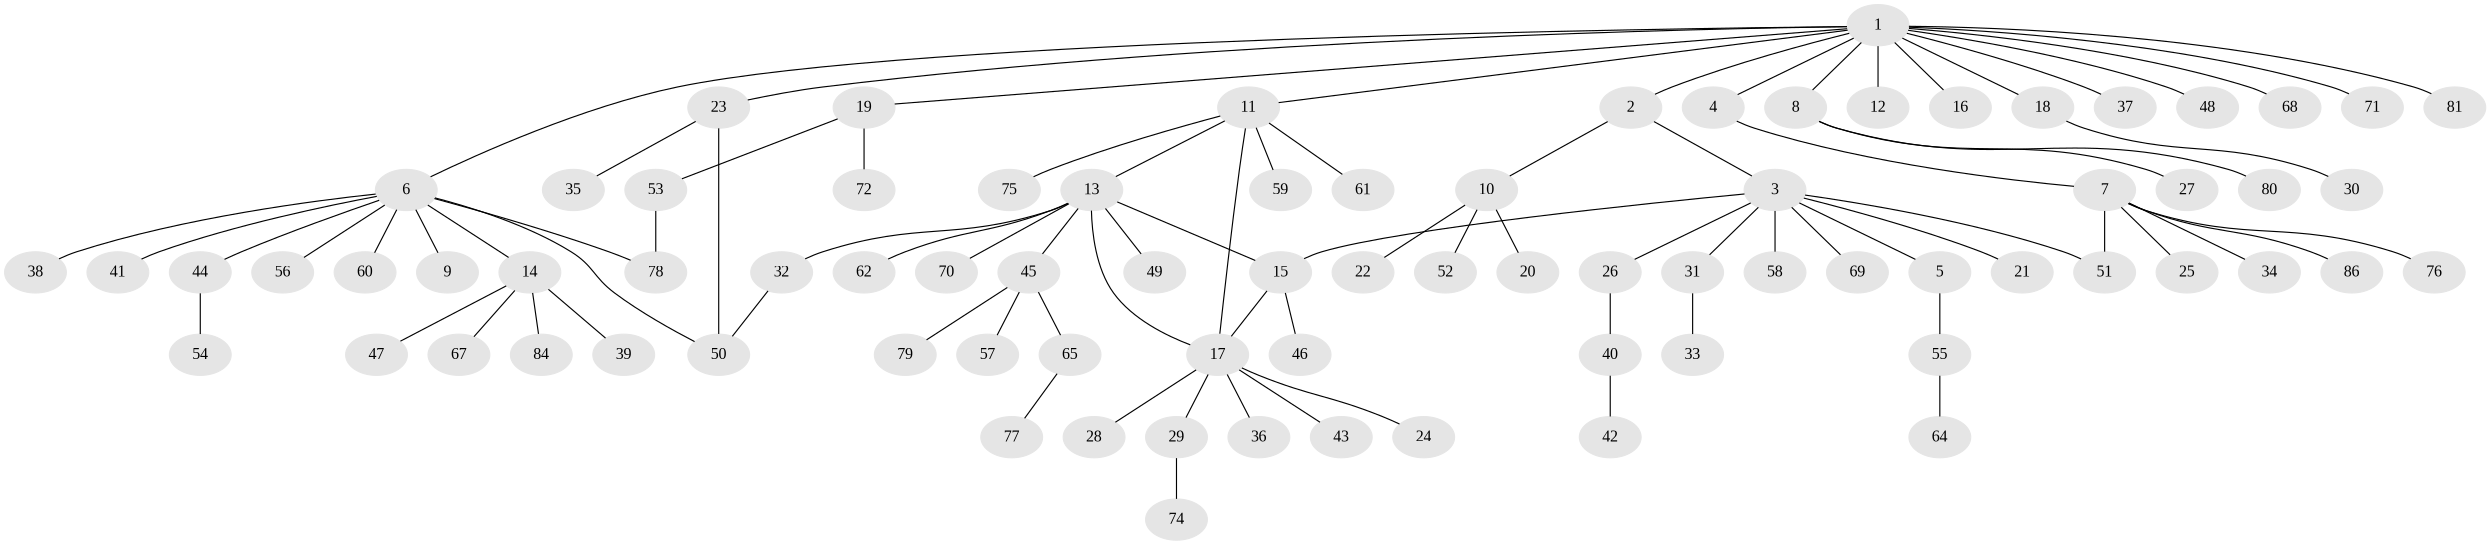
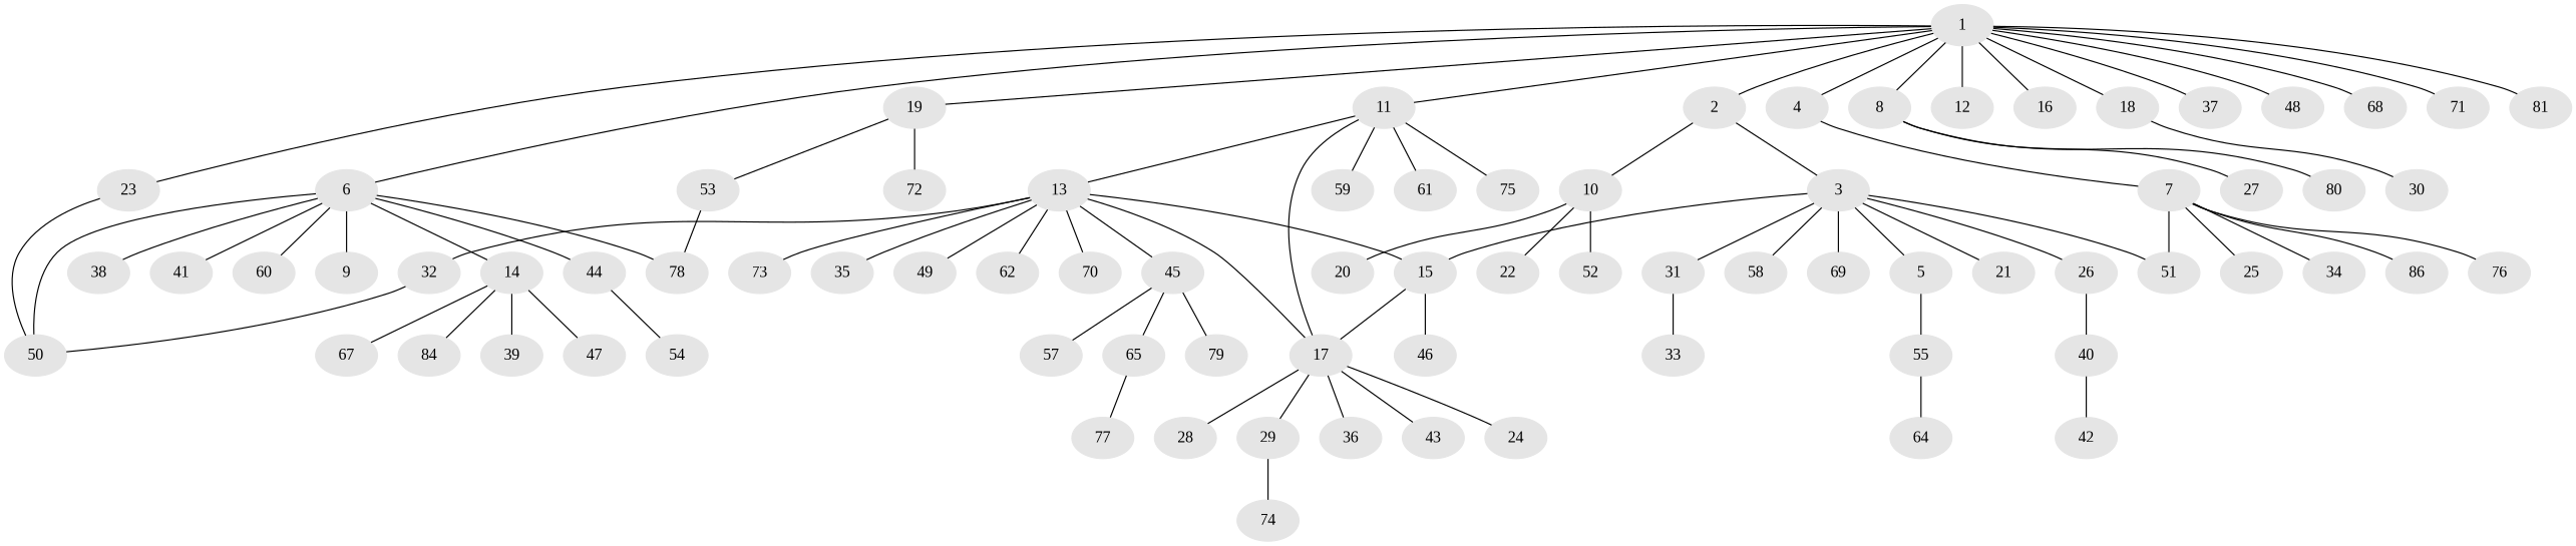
  graph {
    fontname="Liberation Serif"
    node [color=gray90 fontname="Liberation Serif" style=filled]
    edge [fontname="Liberation Serif"]
    1
    2
    4
    6
    8
    11
    12
    16
    18
    19
    23
    37
    48
    68
    71
    81
    3
    10
    7
    9
    14
    38
    41
    44
    50
-   56
    60
    78
    27
    80
    13
    17
    59
    61
    75
    30
    53
    72
    5
    15
    21
    26
    31
    51
    58
    69
    20
    22
    52
    55
    46
    40
    33
    25
    34
    n56 [label=86]
    76
    64
    39
    47
    67
    n62 [label=84]
    54
    32
    35
    45
    49
    62
    70
+   73
    24
    28
    29
    36
    43
    57
    65
    79
    74
    42
    77
    1 -- 2
    1 -- 4
    1 -- 6
    1 -- 8
    1 -- 11
    1 -- 12
    1 -- 16
    1 -- 18
    1 -- 19
    1 -- 23
    1 -- 37
    1 -- 48
    1 -- 68
    1 -- 71
    1 -- 81
    2 -- 3
    2 -- 10
    4 -- 7
    6 -- 9
    6 -- 14
    6 -- 38
    6 -- 41
    6 -- 44
    6 -- 50
-   6 -- 56
    6 -- 60
    6 -- 78
    8 -- 27
    8 -- 80
    11 -- 13
    11 -- 17
    11 -- 59
    11 -- 61
    11 -- 75
    18 -- 30
    19 -- 53
    19 -- 72
    23 -- 50
    3 -- 5
    3 -- 15
    3 -- 21
    3 -- 26
    3 -- 31
    3 -- 51
    3 -- 58
    3 -- 69
    10 -- 20
    10 -- 22
    10 -- 52
    7 -- 51
    7 -- 25
    7 -- 34
    7 -- n56
    7 -- 76
    14 -- 39
    14 -- 47
    14 -- 67
    14 -- n62
    44 -- 54
    13 -- 17
    13 -- 15
    13 -- 32
-   23 -- 35
+   13 -- 35
    13 -- 45
    13 -- 49
    13 -- 62
    13 -- 70
+   13 -- 73
    17 -- 24
    17 -- 28
    17 -- 29
    17 -- 36
    17 -- 43
    53 -- 78
    5 -- 55
    15 -- 17
    15 -- 46
    26 -- 40
    31 -- 33
    55 -- 64
    40 -- 42
    32 -- 50
    45 -- 57
    45 -- 65
    45 -- 79
    29 -- 74
    65 -- 77
  }
